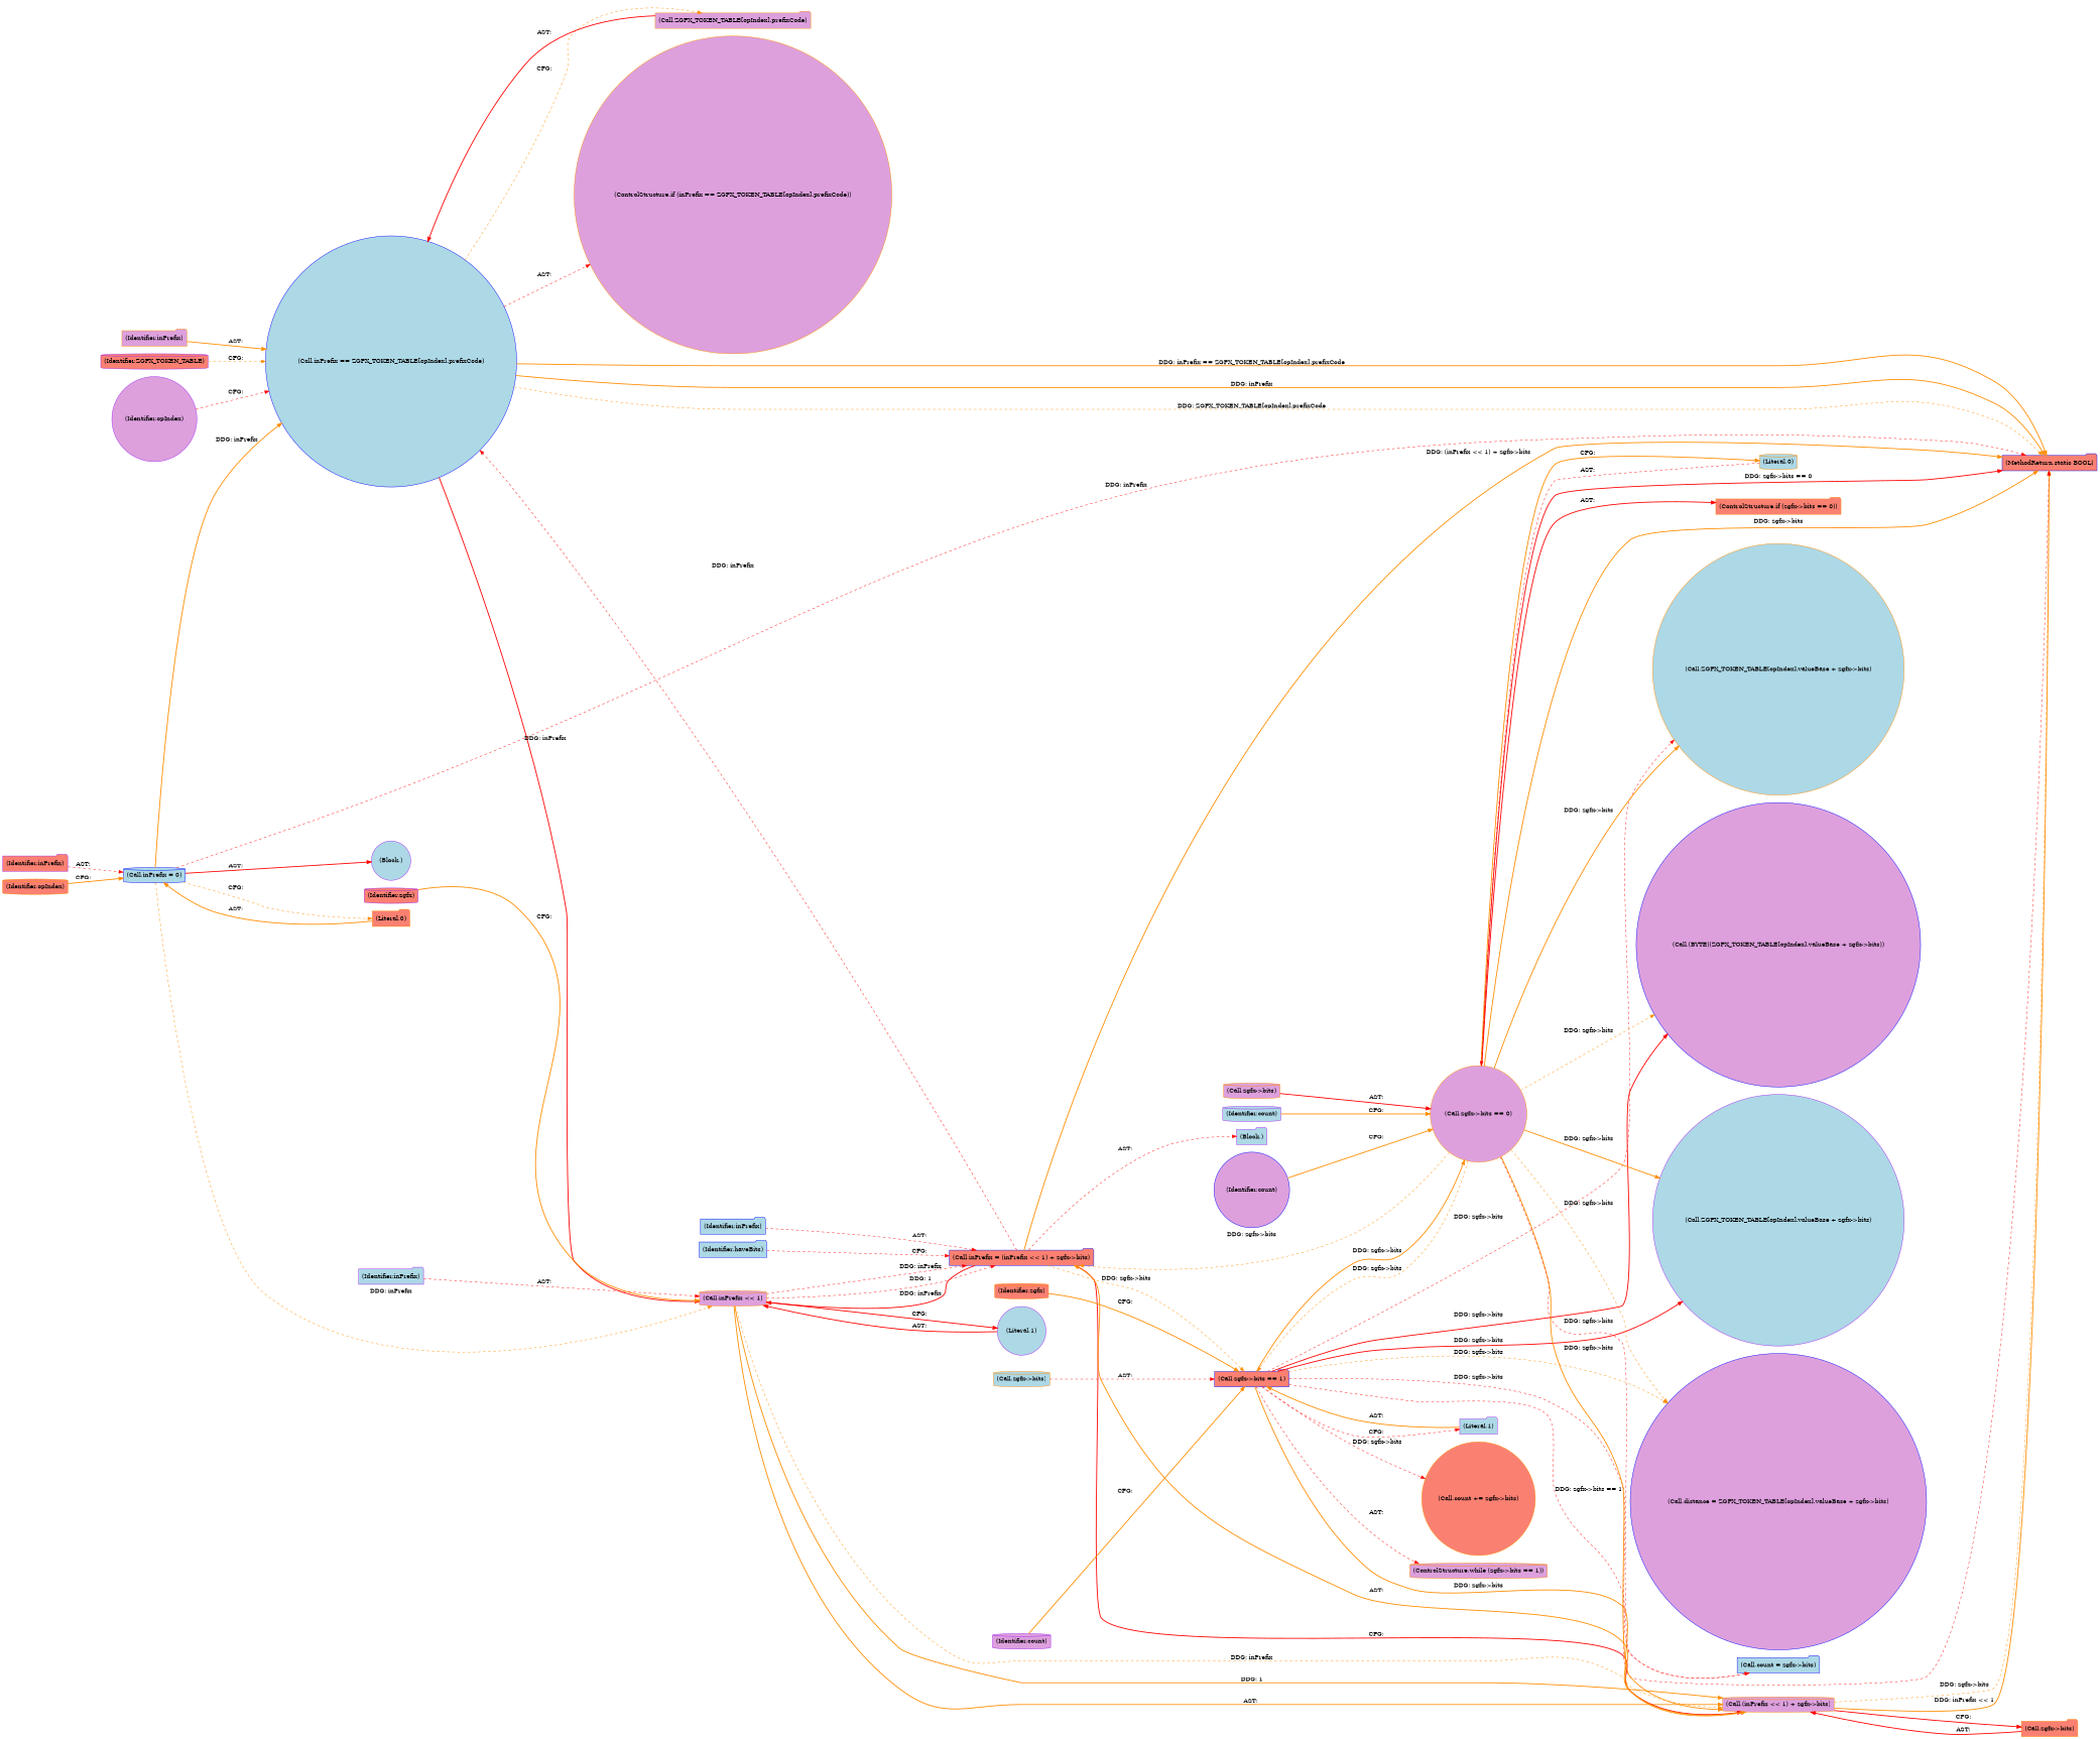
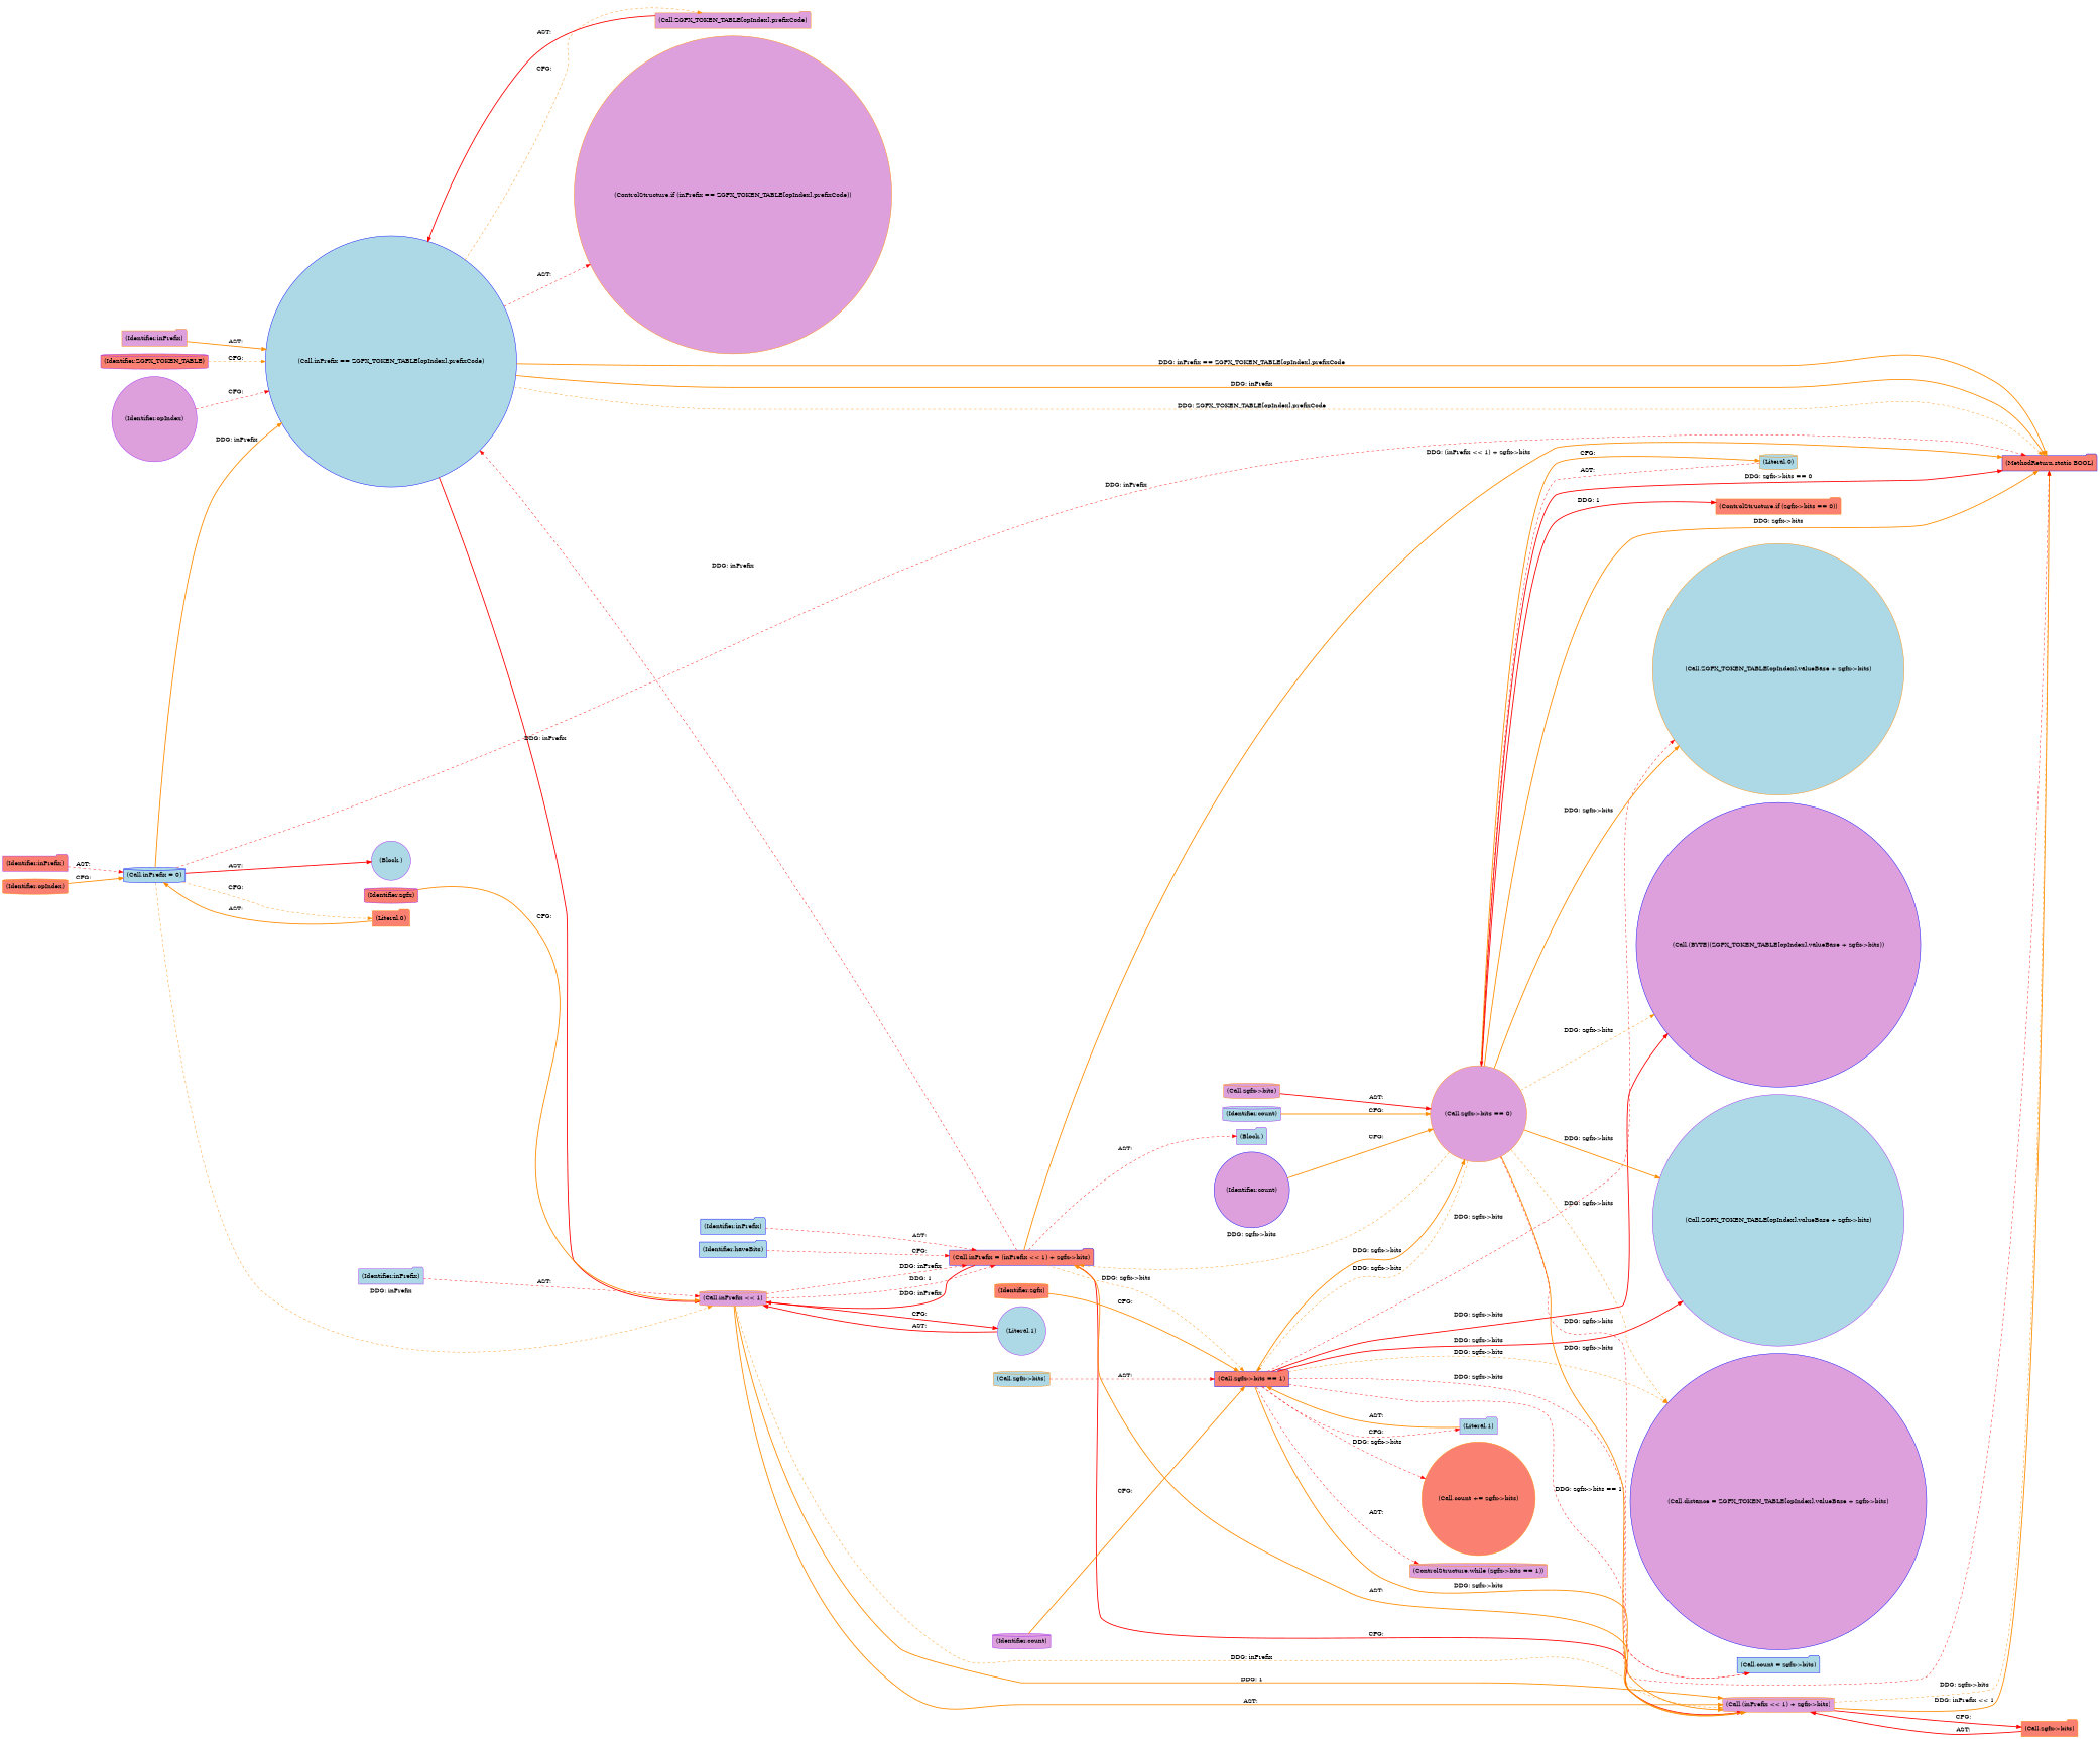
  digraph {
    rankdir=LR
    node [color=darkorange fillcolor=lightblue shape=folder style=filled]
    edge [color=darkorange style=bold]
    n1 [color=blue label="(Call,inPrefix == ZGFX_TOKEN_TABLE[opIndex].prefixCode)" shape=circle]
    n2 [fillcolor=plum label="(Call,inPrefix << 1)" shape=cylinder]
    n3 [fillcolor=plum label="(Call,ZGFX_TOKEN_TABLE[opIndex].prefixCode)"]
    n4 [color=blue fillcolor=salmon label="(MethodReturn,static BOOL)"]
    n5 [fillcolor=plum label="(ControlStructure,if (inPrefix == ZGFX_TOKEN_TABLE[opIndex].prefixCode))" shape=circle]
    n6 [color=blue fillcolor=salmon label="(Call,inPrefix = (inPrefix << 1) + zgfx->bits)"]
    n7 [fillcolor=plum label="(Call,(inPrefix << 1) + zgfx->bits)" shape=cylinder]
    n8 [color=purple label="(Literal,1)" shape=circle]
    n9 [color=purple label="(Block,)"]
    n10 [color=blue fillcolor=salmon label="(Call,zgfx->bits == 1)"]
    n11 [fillcolor=salmon label="(Call,zgfx->bits)"]
    n12 [color=blue label="(Call,inPrefix = 0)" shape=cylinder]
    n13 [color=purple label="(Block,)" shape=circle]
    n14 [fillcolor=salmon label="(Literal,0)"]
    n15 [fillcolor=plum label="(Call,zgfx->bits == 0)" shape=circle]
    n16 [fillcolor=salmon label="(ControlStructure,if (zgfx->bits == 0))"]
    n17 [color=blue label="(Call,count = zgfx->bits)"]
    n18 [label="(Call,ZGFX_TOKEN_TABLE[opIndex].valueBase + zgfx->bits)" shape=circle]
    n19 [label="(Literal,0)" shape=cylinder]
    n20 [color=blue fillcolor=plum label="(Call,(BYTE)(ZGFX_TOKEN_TABLE[opIndex].valueBase + zgfx->bits))" shape=circle]
    n21 [color=purple label="(Call,ZGFX_TOKEN_TABLE[opIndex].valueBase + zgfx->bits)" shape=circle]
    n22 [color=blue fillcolor=plum label="(Call,distance = ZGFX_TOKEN_TABLE[opIndex].valueBase + zgfx->bits)" shape=circle]
    n23 [fillcolor=salmon label="(Call,count += zgfx->bits)" shape=circle]
    n24 [fillcolor=plum label="(ControlStructure,while (zgfx->bits == 1))" shape=cylinder]
    n25 [color=purple label="(Literal,1)"]
    n26 [color=purple fillcolor=salmon label="(Identifier,zgfx)" shape=cylinder]
    n27 [color=purple fillcolor=plum label="(Identifier,opIndex)" shape=circle]
    n28 [fillcolor=plum label="(Call,zgfx->bits)" shape=cylinder]
    n29 [color=blue label="(Identifier,inPrefix)"]
    n30 [color=purple label="(Identifier,count)" shape=cylinder]
    n31 [color=blue label="(Identifier,haveBits)"]
    n32 [fillcolor=salmon label="(Identifier,zgfx)" shape=cylinder]
    n33 [color=blue fillcolor=plum label="(Identifier,count)" shape=circle]
    n34 [label="(Call,zgfx->bits)" shape=cylinder]
    n35 [fillcolor=plum label="(Identifier,inPrefix)"]
    n36 [color=purple label="(Identifier,inPrefix)"]
    n37 [color=purple fillcolor=salmon label="(Identifier,inPrefix)"]
    n38 [fillcolor=salmon label="(Identifier,opIndex)" shape=cylinder]
    n39 [color=purple fillcolor=salmon label="(Identifier,ZGFX_TOKEN_TABLE)" shape=cylinder]
    n40 [color=purple fillcolor=plum label="(Identifier,count)" shape=cylinder]
    n1 -> n2 [color=red label="DDG: inPrefix"]
    n1 -> n3 [label="CFG: " style=dashed]
    n1 -> n4 [label="DDG: inPrefix == ZGFX_TOKEN_TABLE[opIndex].prefixCode"]
    n1 -> n4 [label="DDG: inPrefix"]
    n1 -> n4 [label="DDG: ZGFX_TOKEN_TABLE[opIndex].prefixCode" style=dashed]
    n1 -> n5 [color=red label="AST: " style=dashed]
    n2 -> n6 [color=red label="DDG: inPrefix" style=dashed]
    n2 -> n6 [color=red label="DDG: 1" style=dashed]
    n2 -> n7 [label="AST: "]
    n2 -> n7 [label="DDG: inPrefix" style=dashed]
    n2 -> n7 [label="DDG: 1"]
    n2 -> n8 [color=red label="CFG: "]
    n3 -> n1 [color=red label="AST: "]
    n6 -> n1 [color=red label="DDG: inPrefix" style=dashed]
    n6 -> n2 [color=red label="DDG: inPrefix"]
    n6 -> n4 [label="DDG: (inPrefix << 1) + zgfx->bits"]
    n6 -> n7 [color=red label="CFG: "]
    n6 -> n9 [color=red label="AST: " style=dashed]
    n6 -> n10 [label="DDG: zgfx->bits" style=dashed]
    n7 -> n4 [label="DDG: zgfx->bits" style=dashed]
    n7 -> n4 [label="DDG: inPrefix << 1"]
    n7 -> n6 [label="AST: "]
    n7 -> n11 [color=red label="CFG: "]
    n8 -> n2 [color=red label="AST: "]
    n10 -> n4 [color=red label="DDG: zgfx->bits == 1" style=dashed]
    n10 -> n7 [label="DDG: zgfx->bits"]
    n10 -> n15 [label="DDG: zgfx->bits"]
    n10 -> n17 [color=red label="DDG: zgfx->bits" style=dashed]
    n10 -> n18 [color=red label="DDG: zgfx->bits" style=dashed]
    n10 -> n20 [color=red label="DDG: zgfx->bits"]
    n10 -> n21 [color=red label="DDG: zgfx->bits"]
    n10 -> n22 [label="DDG: zgfx->bits" style=dashed]
    n10 -> n23 [color=red label="DDG: zgfx->bits" style=dashed]
    n10 -> n24 [color=red label="AST: " style=dashed]
    n10 -> n25 [color=red label="CFG: " style=dashed]
    n11 -> n7 [color=red label="AST: "]
    n12 -> n1 [label="DDG: inPrefix"]
    n12 -> n2 [label="DDG: inPrefix" style=dashed]
    n12 -> n4 [color=red label="DDG: inPrefix" style=dashed]
    n12 -> n13 [color=red label="AST: "]
    n12 -> n14 [label="CFG: " style=dashed]
    n14 -> n12 [label="AST: "]
    n15 -> n4 [color=red label="DDG: zgfx->bits == 0"]
    n15 -> n4 [label="DDG: zgfx->bits"]
    n15 -> n6 [label="DDG: zgfx->bits" style=dashed]
    n15 -> n7 [label="DDG: zgfx->bits"]
    n15 -> n10 [label="DDG: zgfx->bits" style=dashed]
-   n15 -> n16 [color=red label="AST: "]
+   n15 -> n16 [color=red label="DDG: 1"]
    n15 -> n17 [color=red label="DDG: zgfx->bits" style=dashed]
    n15 -> n18 [label="DDG: zgfx->bits"]
    n15 -> n19 [label="CFG: "]
    n15 -> n20 [label="DDG: zgfx->bits" style=dashed]
    n15 -> n21 [label="DDG: zgfx->bits"]
    n15 -> n22 [label="DDG: zgfx->bits" style=dashed]
    n19 -> n15 [color=red label="AST: " style=dashed]
    n25 -> n10 [label="AST: "]
    n26 -> n2 [label="CFG: "]
    n27 -> n1 [color=red label="CFG: " style=dashed]
    n28 -> n15 [color=red label="AST: "]
    n29 -> n6 [color=red label="AST: " style=dashed]
    n30 -> n15 [label="CFG: "]
    n31 -> n6 [color=red label="CFG: " style=dashed]
    n32 -> n10 [label="CFG: "]
    n33 -> n15 [label="CFG: "]
    n34 -> n10 [color=red label="AST: " style=dashed]
    n35 -> n1 [label="AST: "]
    n36 -> n2 [color=red label="AST: " style=dashed]
    n37 -> n12 [color=red label="AST: " style=dashed]
    n38 -> n12 [label="CFG: "]
    n39 -> n1 [label="CFG: " style=dashed]
    n40 -> n10 [label="CFG: "]
  }
